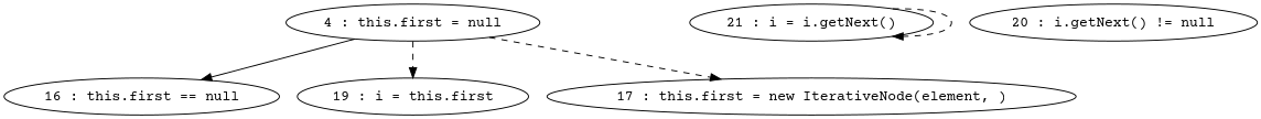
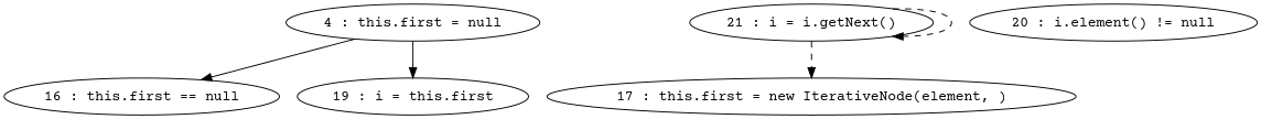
  digraph {
    fontname="Courier Prime"
    node [fontname="Courier Prime"]
    edge [fontname="Courier Prime"]
    "4 : this.first = null"
    "16 : this.first == null"
    "19 : i = this.first"
    "17 : this.first = new IterativeNode(element, )"
    "21 : i = i.getNext()"
-   "20 : i.getNext() != null"
+   "20 : i.getNext() != null" [label="20 : i.element() != null"]
    "4 : this.first = null" -> "16 : this.first == null"
-   "4 : this.first = null" -> "19 : i = this.first" [style=dashed]
-   "4 : this.first = null" -> "17 : this.first = new IterativeNode(element, )" [style=dashed]
+   "4 : this.first = null" -> "19 : i = this.first"
+   "21 : i = i.getNext()" -> "17 : this.first = new IterativeNode(element, )" [style=dashed]
    "21 : i = i.getNext()" -> "21 : i = i.getNext()" [style=dashed]
  }
